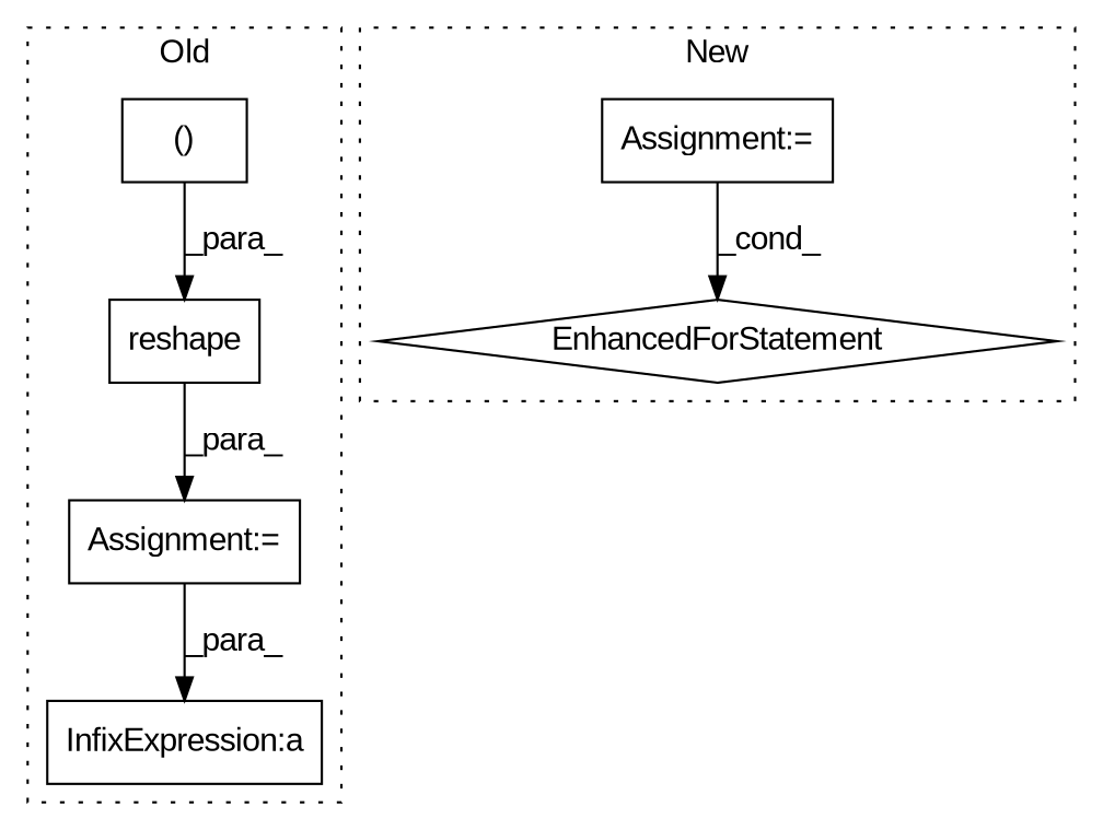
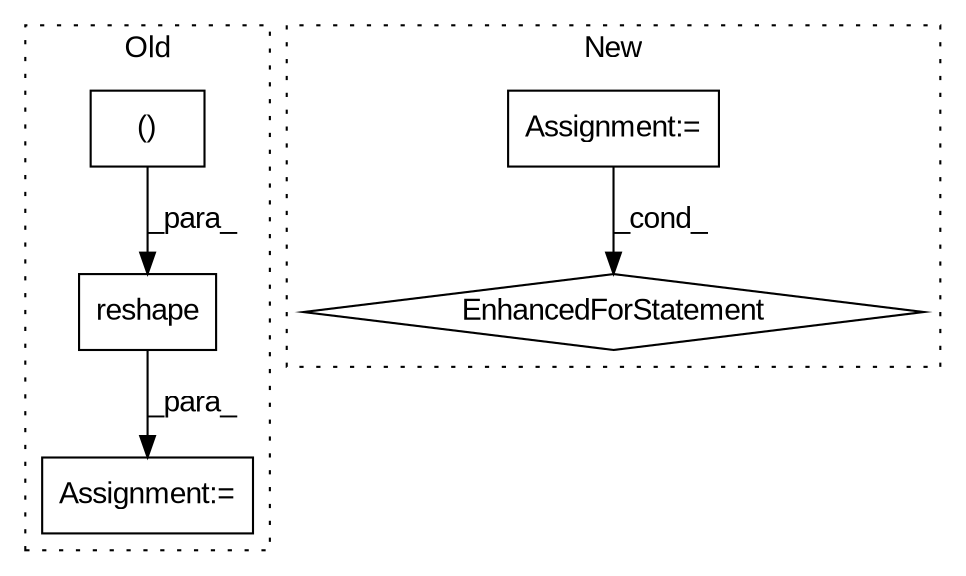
  digraph {
    fontname="Liberation Sans"
    node [a=7 l="61,2" s="8876,8961" shape=box fontname="Liberation Sans"]
    edge [fontname="Liberation Sans"]
    n1 [a=32 l="21,2" label=reshape s="7837,7875"]
    n2 [a=106 l=17 label="()" s=7858]
-   n3 [a=27 l=3 label="InfixExpression:a" s=8082]
    n4 [l=1 label="Assignment:=" s=7829]
    n5 [a=70 label=EnhancedForStatement shape=diamond]
    n6 [label="Assignment:="]
    subgraph cluster_1 {
      label=Old
      style=dotted
      n1
      n2
-     n3
      n4
    }
    subgraph cluster_2 {
      label=New
      style=dotted
      n5
      n6
    }
    n1 -> n4 [label=_para_]
    n2 -> n1 [label=_para_]
-   n4 -> n3 [label=_para_]
    n6 -> n5 [label=_cond_]
  }
